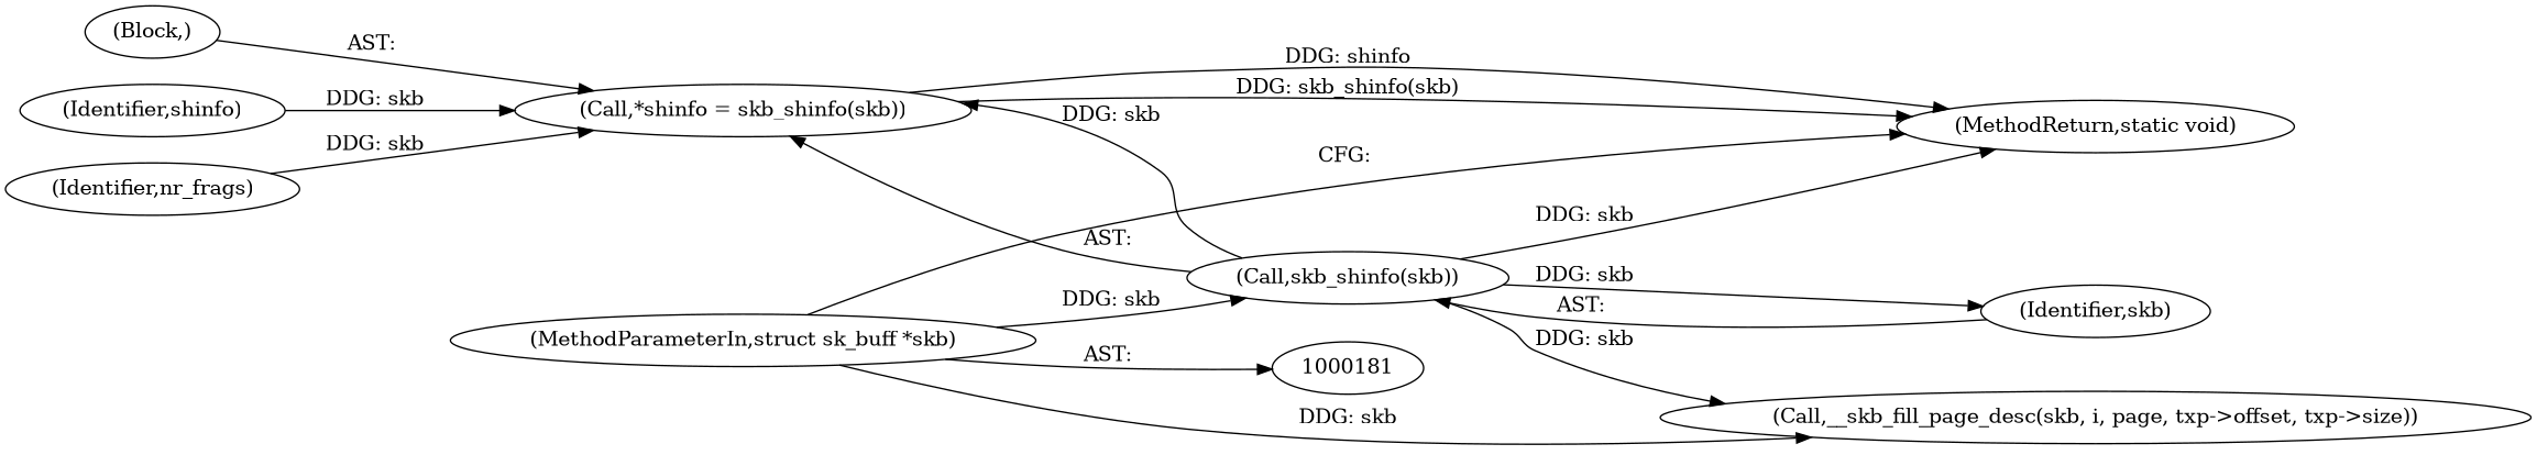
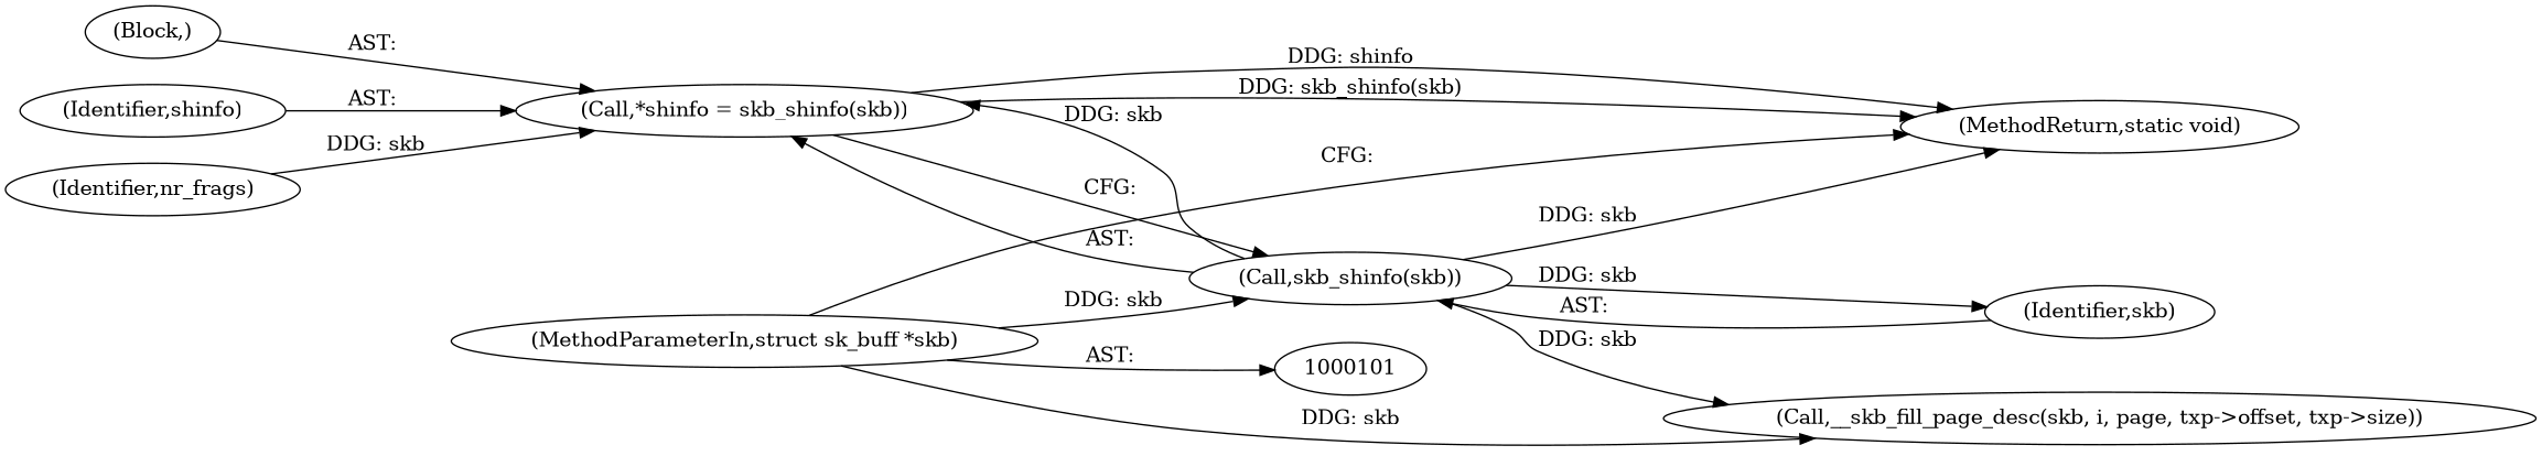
  digraph {
    rankdir=LR
    n1 [label="(Call,*shinfo = skb_shinfo(skb))"]
    n2 [label="(Call,skb_shinfo(skb))"]
    n3 [label="(MethodReturn,static void)"]
    n4 [label="(Call,__skb_fill_page_desc(skb, i, page, txp->offset, txp->size))"]
    n5 [label="(Identifier,skb)"]
    n6 [label="(Block,)"]
    n7 [label="(MethodParameterIn,struct sk_buff *skb)"]
-   1000101 [label=1000181]
+   1000101
    n9 [label="(Identifier,shinfo)"]
    n10 [label="(Identifier,nr_frags)"]
+   n1 -> n2 [label="CFG: "]
    n1 -> n3 [label="DDG: skb_shinfo(skb)"]
    n1 -> n3 [label="DDG: shinfo"]
    n2 -> n1 [label="AST: "]
    n2 -> n1 [label="DDG: skb"]
    n2 -> n3 [label="DDG: skb"]
    n2 -> n4 [label="DDG: skb"]
    n2 -> n5 [label="DDG: skb"]
    n5 -> n2 [label="AST: "]
    n6 -> n1 [label="AST: "]
    n7 -> n2 [label="DDG: skb"]
    n7 -> n3 [label="CFG: "]
    n7 -> n4 [label="DDG: skb"]
    n7 -> 1000101 [label="AST: "]
-   n9 -> n1 [label="DDG: skb"]
+   n9 -> n1 [label="AST: "]
    n10 -> n1 [label="DDG: skb"]
  }
